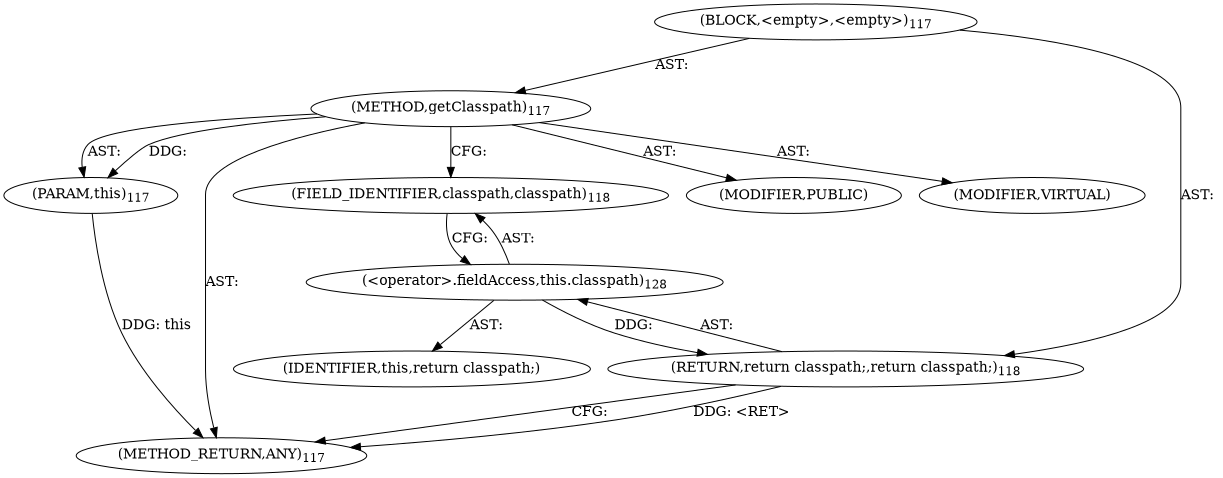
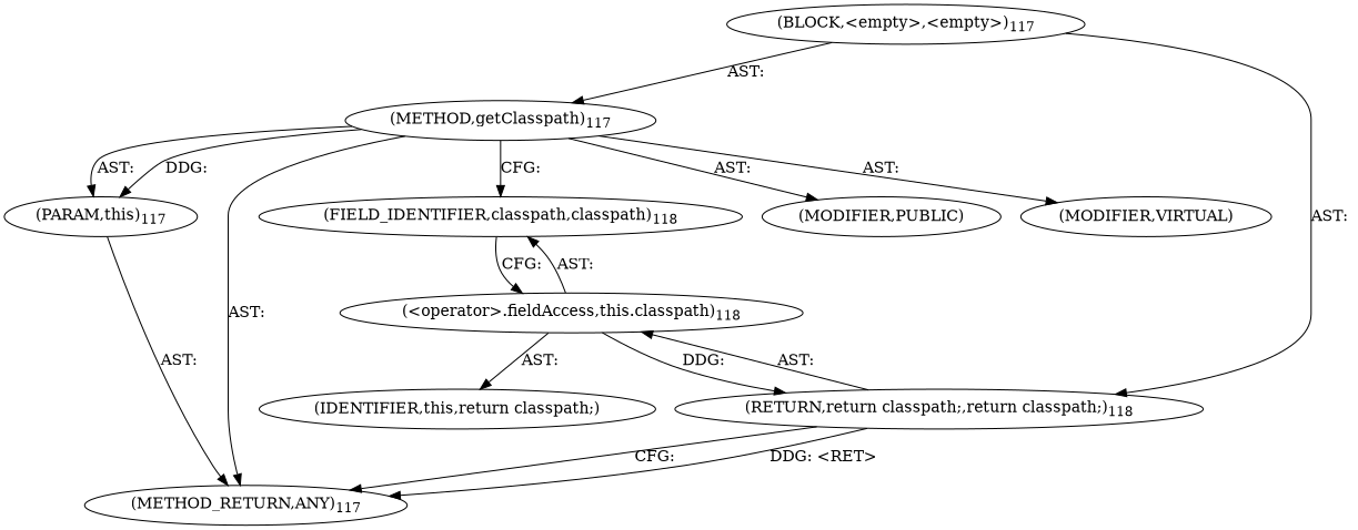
  digraph {
    n1 [label=<(METHOD,getClasspath)<SUB>117</SUB>>]
    n2 [label=<(PARAM,this)<SUB>117</SUB>>]
    n3 [label=<(FIELD_IDENTIFIER,classpath,classpath)<SUB>118</SUB>>]
    n4 [label=<(MODIFIER,PUBLIC)>]
    n5 [label=<(MODIFIER,VIRTUAL)>]
    n6 [label=<(METHOD_RETURN,ANY)<SUB>117</SUB>>]
    n7 [label=<(BLOCK,&lt;empty&gt;,&lt;empty&gt;)<SUB>117</SUB>>]
    n8 [label=<(RETURN,return classpath;,return classpath;)<SUB>118</SUB>>]
-   n9 [label=<(&lt;operator&gt;.fieldAccess,this.classpath)<SUB>128</SUB>>]
+   n9 [label=<(&lt;operator&gt;.fieldAccess,this.classpath)<SUB>118</SUB>>]
    n10 [label=<(IDENTIFIER,this,return classpath;)>]
    n1 -> n2 [label="AST: "]
    n1 -> n2 [label="DDG: "]
    n1 -> n3 [label="CFG: "]
    n1 -> n4 [label="AST: "]
    n1 -> n5 [label="AST: "]
    n1 -> n6 [label="AST: "]
-   n2 -> n6 [label="DDG: this"]
+   n2 -> n6 [label="AST: "]
    n3 -> n9 [label="CFG: "]
    n7 -> n1 [label="AST: "]
    n7 -> n8 [label="AST: "]
    n8 -> n6 [label="CFG: "]
    n8 -> n6 [label="DDG: &lt;RET&gt;"]
    n8 -> n9 [label="AST: "]
    n9 -> n3 [label="AST: "]
    n9 -> n8 [label="DDG: "]
    n9 -> n10 [label="AST: "]
  }
